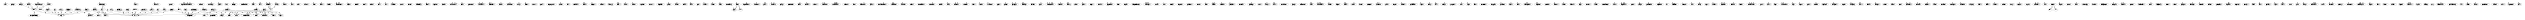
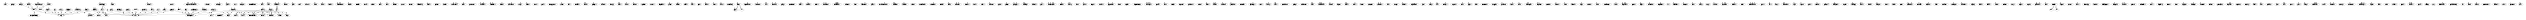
  digraph {
    n1 [label="tsai(1)"]
    n2 [label="spring(1)"]
    n3 [label="imparatorlugu(1)"]
    n4 [label="ed(9)"]
    n5 [label="nun(5)"]
    n6 [label="correspondence(3)"]
    n7 [label="face(1)"]
    n8 [label="harbinde(2)"]
    n9 [label="harbord(1)"]
    n10 [label="power(1)"]
    n11 [label="askeri(2)"]
    n12 [label="imparatorluklarindaki(1)"]
    n13 [label="volume(1)"]
    n14 [label="tarihi(1)"]
    n15 [label="mutlucag(1)"]
    n16 [label="des(2)"]
    n17 [label="entrangeres(1)"]
    n18 [label="jackh(1)"]
    n19 [label="kur(2)"]
    n20 [label="escape(1)"]
    n21 [label="ermenilerden(1)"]
    n22 [label="kital(1)"]
    n23 [label="asia(1)"]
    n24 [label="meray(2)"]
    n25 [label="cambridge(3)"]
    n26 [label="bir(2)"]
    n27 [label="war(1)"]
    n28 [label="nasil(1)"]
    n29 [label="yaratilir(1)"]
    n30 [label="sorun(1)"]
    n31 [label="hakkinda(1)"]
    n32 [label="yi(1)"]
    n33 [label="ohanus(1)"]
    n34 [label="yale(1)"]
    n35 [label="orel(1)"]
    n36 [label="turkozu(1)"]
    n37 [label="greece(1)"]
    n38 [label="atase(1)"]
    n39 [label="divan(1)"]
    n40 [label="conference(2)"]
    n41 [label="devlet(1)"]
    n42 [label="talimatname(1)"]
    n43 [label="article(1)"]
    n44 [label="mesele(1)"]
    n45 [label="evvel(1)"]
    n46 [label="exists(1)"]
    n47 [label="sera(1)"]
    n48 [label="york(8)"]
    n49 [label="esas(1)"]
    n50 [label="hareket(1)"]
    n51 [label="crown(1)"]
    n52 [label="serves(1)"]
    n53 [label="defterleri(3)"]
    n54 [label="alfred(1)"]
    n55 [label="implore(1)"]
    n56 [label="closed(1)"]
    n57 [label="muharrerat(4)"]
    n58 [label="read(1)"]
    n59 [label="ittihad(1)"]
    n60 [label="berkeley(2)"]
    n61 [label="gunumuze(1)"]
    n62 [label="hazirliklari(1)"]
    n63 [label="alexander(1)"]
    n64 [label="olunan(1)"]
    n65 [label="civilization(1)"]
    n66 [label="orsay(1)"]
    n67 [label="kalem(1)"]
    n68 [label="teroru(1)"]
    n69 [label="armenia(2)"]
    n70 [label="soul(1)"]
    n71 [label="proceeded(1)"]
    n72 [label="today(1)"]
    n73 [label="work(1)"]
    n74 [label="mountain(1)"]
    n75 [label="serve(1)"]
    n76 [label="extermination(1)"]
    n77 [label="press(5)"]
    n78 [label="good(1)"]
    n79 [label="sempozyumu(1)"]
    n80 [label="crane(1)"]
    n81 [label="ilmi(1)"]
    n82 [label="mesulleri(1)"]
    n83 [label="anasir(1)"]
    n84 [label="praeger(1)"]
    n85 [label="turklere(1)"]
    n86 [label="history(3)"]
    n87 [label="kadar(1)"]
    n88 [label="idare(1)"]
    n89 [label="mahsus(1)"]
    n90 [label="toynbee(1)"]
    n91 [label="sorunu(1)"]
    n92 [label="belgelerle(1)"]
    n93 [label="place(1)"]
    n94 [label="william(1)"]
    n95 [label="sehid(1)"]
    n96 [label="falls(1)"]
    n97 [label="ege(1)"]
    n98 [label="tarihin(1)"]
    n99 [label="haven(1)"]
    n100 [label="harb(2)"]
    n101 [label="ermeniler(3)"]
    n102 [label="hate(2)"]
    n103 [label="gain(1)"]
    n104 [label="lot(1)"]
    n105 [label="imperialism(1)"]
    n106 [label="lousanne(1)"]
    n107 [label="pasa(1)"]
    n108 [label="kartonlar(2)"]
    n109 [label="policy(1)"]
    n110 [label="committee(1)"]
    n111 [label="india(1)"]
    n112 [label="terakki(1)"]
    n113 [label="review(1)"]
    n114 [label="translation(1)"]
    n115 [label="mudafaalari(1)"]
    n116 [label="truebner(1)"]
    n117 [label="dunn(1)"]
    n118 [label="deliorman(1)"]
    n119 [label="yildiz(2)"]
    n120 [label="revolutionnaires(1)"]
    n121 [label="makaleler(1)"]
    n122 [label="kitabevi(1)"]
    n123 [label="robert(1)"]
    n124 [label="ankara(2)"]
    n125 [label="ermenilerin(1)"]
    n126 [label="ottomane(1)"]
    n127 [label="arsivi(1)"]
    n128 [label="neside(1)"]
    n129 [label="tarih(2)"]
    n130 [label="malumat(1)"]
    n131 [label="ottoman(1)"]
    n132 [label="izmir(1)"]
    n133 [label="british(1)"]
    n134 [label="avetis(1)"]
    n135 [label="rawlinson(1)"]
    n136 [label="price(1)"]
    n137 [label="peace(1)"]
    n138 [label="gazigiray(1)"]
    n139 [label="bakanligi(1)"]
    n140 [label="devleti(2)"]
    n141 [label="yuca(1)"]
    n142 [label="question(2)"]
    n143 [label="dunya(1)"]
    n144 [label="transcaucasia(1)"]
    n145 [label="leonard(1)"]
    n146 [label="basar(6)"]
    n147 [label="gn(2)"]
    n148 [label="cokus(1)"]
    n149 [label="yahut(1)"]
    n150 [label="lenger(1)"]
    n151 [label="kurtulus(1)"]
    n152 [label="appressian(1)"]
    n153 [label="turk(3)"]
    n154 [label="time(1)"]
    n155 [label="veysel(1)"]
    n156 [label="independence(2)"]
    n157 [label="sardarapat(1)"]
    n158 [label="powell(1)"]
    n159 [label="lausanne(2)"]
    n160 [label="arsiv(1)"]
    n161 [label="trench(1)"]
    n162 [label="espouse(1)"]
    n163 [label="professor(1)"]
    n164 [label="boston(1)"]
    n165 [label="paul(2)"]
    n166 [label="aksin(1)"]
    n167 [label="kafkas(1)"]
    n168 [label="stanford(1)"]
    n169 [label="jaeschke(1)"]
    n170 [label="mustenid(1)"]
    n171 [label="diplomacy(1)"]
    n172 [label="zeus(1)"]
    n173 [label="library(1)"]
    n174 [label="talat(1)"]
    n175 [label="constitution(1)"]
    n176 [label="sydney(1)"]
    n177 [label="melbourne(1)"]
    n178 [label="asaf(1)"]
    n179 [label="basbakanlik(1)"]
    n180 [label="hatred(1)"]
    n181 [label="legion(1)"]
    n182 [label="sir(2)"]
    n183 [label="sahak(1)"]
    n184 [label="serdar(2)"]
    n185 [label="zuma(1)"]
    n186 [label="stop(1)"]
    n187 [label="writes(1)"]
    n188 [label="russia(1)"]
    n189 [label="house(1)"]
    n190 [label="crescent(1)"]
    n191 [label="road(2)"]
    n192 [label="chatnam(1)"]
    n193 [label="girisi(1)"]
    n194 [label="europe(1)"]
    n195 [label="taksimi(1)"]
    n196 [label="soyledikleri(1)"]
    n197 [label="alper(1)"]
    n198 [label="treaty(1)"]
    n199 [label="fall(1)"]
    n200 [label="bombay(1)"]
    n201 [label="progress(1)"]
    n202 [label="kurat(1)"]
    n203 [label="yayin(1)"]
    n204 [label="elie(1)"]
    n205 [label="movement(1)"]
    n206 [label="struggle(2)"]
    n207 [label="belgeler(1)"]
    n208 [label="partition(2)"]
    n209 [label="ducar(1)"]
    n210 [label="mark(1)"]
    n211 [label="indianapolis(1)"]
    n212 [label="magazine(1)"]
    n213 [label="comites(1)"]
    n214 [label="kanunu(1)"]
    n215 [label="basim(1)"]
    n216 [label="kedouri(1)"]
    n217 [label="olcay(1)"]
    n218 [label="version(1)"]
    n219 [label="harbe(1)"]
    n220 [label="ermenilerce(1)"]
    n221 [label="lozan(1)"]
    n222 [label="kaynaklari(1)"]
    n223 [label="gozen(1)"]
    n224 [label="caliph(1)"]
    n225 [label="perakende(1)"]
    n226 [label="stephanie(1)"]
    n227 [label="dr(1)"]
    n228 [label="atfedilen(1)"]
    n229 [label="laurence(1)"]
    n230 [label="paris(1)"]
    n231 [label="evrak(3)"]
    n232 [label="uucp(1)"]
    n233 [label="tarihte(1)"]
    n234 [label="caucasian(1)"]
    n235 [label="reinhart(1)"]
    n236 [label="demir(1)"]
    n237 [label="osmanlilardan(1)"]
    n238 [label="icyuzu(1)"]
    n239 [label="clair(1)"]
    n240 [label="king(1)"]
    n241 [label="tahassusler(1)"]
    n242 [label="valyi(1)"]
    n243 [label="raporu(1)"]
    n244 [label="print(1)"]
    n245 [label="meade(1)"]
    n246 [label="ingilizce(4)"]
    n247 [label="ihtilaliyesi(1)"]
    n248 [label="turquie(1)"]
    n249 [label="argic(3)"]
    n250 [label="dahiliye(3)"]
    n251 [label="farrar(1)"]
    n252 [label="rebirth(1)"]
    n253 [label="harbiye(1)"]
    n254 [label="orient(1)"]
    n255 [label="bobbs(1)"]
    n256 [label="conn(1)"]
    n257 [label="california(2)"]
    n258 [label="muratoff(1)"]
    n259 [label="ercikan(1)"]
    n260 [label="hulbe(1)"]
    n261 [label="muslime(1)"]
    n262 [label="osmaniye(1)"]
    n263 [label="tarihinde(1)"]
    n264 [label="turkiye(3)"]
    n265 [label="rolleri(1)"]
    n266 [label="tedkik(1)"]
    n267 [label="turkey(12)"]
    n268 [label="hazine(1)"]
    n269 [label="moslem(1)"]
    n270 [label="story(1)"]
    n271 [label="mogan(1)"]
    n272 [label="sovyet(2)"]
    n273 [label="yollarinda(1)"]
    n274 [label="baris(1)"]
    n275 [label="ermeni(1)"]
    n276 [label="ne(1)"]
    n277 [label="un(1)"]
    n278 [label="akgun(1)"]
    n279 [label="curzon(1)"]
    n280 [label="shaw(1)"]
    n281 [label="university(6)"]
    n282 [label="komite(1)"]
    n283 [label="intelligence(1)"]
    n284 [label="hocaoglu(2)"]
    n285 [label="hansard(1)"]
    n286 [label="guerre(1)"]
    n287 [label="derlemeler(1)"]
    n288 [label="sonra(1)"]
    n289 [label="belgeleri(3)"]
    n290 [label="kerem(1)"]
    n291 [label="union(1)"]
    n292 [label="siyasiye(1)"]
    n293 [label="heritage(1)"]
-   n294 [label="harbi(3)"]
    n295 [label="armenie(1)"]
    n296 [label="seltzer(1)"]
    n297 [label="genocide(2)"]
    n298 [label="dosyalari(1)"]
    n299 [label="empire(2)"]
    n300 [label="security(1)"]
    n301 [label="field(1)"]
    n302 [label="ilan(1)"]
    n303 [label="republic(1)"]
    n304 [label="aliye(1)"]
    n305 [label="karal(1)"]
    n306 [label="gurun(1)"]
    n307 [label="ryan(1)"]
    n308 [label="akboy(1)"]
    n309 [label="vesikalarla(1)"]
    n310 [label="east(1)"]
    n311 [label="world(1)"]
    n312 [label="tanzimat(1)"]
    n313 [label="century(1)"]
    n314 [label="muammer(1)"]
    n315 [label="vesikalariyla(1)"]
    n316 [label="vilayet(1)"]
    n317 [label="felix(1)"]
    n318 [label="louise(1)"]
    n319 [label="turkler(1)"]
    n320 [label="heyeti(1)"]
    n321 [label="hatiralar(1)"]
    n322 [label="buyuk(1)"]
    n323 [label="office(8)"]
    n324 [label="co(6)"]
    n325 [label="defterdarlik(1)"]
    n326 [label="gorduklerimiz(3)"]
    n327 [label="ltd(1)"]
    n328 [label="rahmi(1)"]
    n329 [label="islam(2)"]
    n330 [label="commission(1)"]
    n331 [label="disisleri(1)"]
    n332 [label="ordu(1)"]
    n333 [label="argument(1)"]
    n334 [label="call(1)"]
    n3 -> n4 [label=1]
    n4 -> n5 [label=2]
    n4 -> n6 [label=1]
    n8 -> n5 [label=1]
    n11 -> n5 [label=1]
    n14 -> n4 [label=1]
    n16 -> n17 [label=1]
    n24 -> n4 [label=1]
    n25 -> n26 [label=1]
    n25 -> n27 [label=5]
    n26 -> n27 [label=1]
    n26 -> n28 [label=1]
    n26 -> n29 [label=1]
    n26 -> n30 [label=1]
    n31 -> n32 [label=1]
    n31 -> n32 [label=1]
    n37 -> n17 [label=1]
    n37 -> n27 [label=1]
    n40 -> n17 [label=1]
    n48 -> n27 [label=3]
    n59 -> n4 [label=1]
    n60 -> n27 [label=1]
    n69 -> n27 [label=1]
    n69 -> n70 [label=1]
    n69 -> n71 [label=1]
    n69 -> n72 [label=1]
    n69 -> n73 [label=1]
    n69 -> n74 [label=1]
    n69 -> n75 [label=1]
    n69 -> n76 [label=1]
    n77 -> n27 [label=2]
    n102 -> n103 [label=1]
    n102 -> n104 [label=1]
    n124 -> n5 [label=2]
    n124 -> n27 [label=1]
    n127 -> n5 [label=1]
    n133 -> n27 [label=1]
    n142 -> n27 [label=1]
    n143 -> n5 [label=1]
    n147 -> n5 [label=1]
    n153 -> n5 [label=1]
    n159 -> n17 [label=1]
    n165 -> n27 [label=1]
    n182 -> n27 [label=1]
    n184 -> n73 [label=1]
    n184 -> n74 [label=1]
    n184 -> n75 [label=1]
    n184 -> n76 [label=1]
    n184 -> n185 [label=1]
    n184 -> n186 [label=1]
    n184 -> n187 [label=1]
    n191 -> n27 [label=1]
    n207 -> n5 [label=1]
    n249 -> n73 [label=1]
    n249 -> n74 [label=1]
    n249 -> n75 [label=1]
    n249 -> n76 [label=1]
    n249 -> n186 [label=1]
    n249 -> n187 [label=1]
    n267 -> n17 [label=2]
    n275 -> n276 [label=1]
    n275 -> n277 [label=1]
-   n294 -> n32 [label=1]
    n310 -> n17 [label=1]
  }
